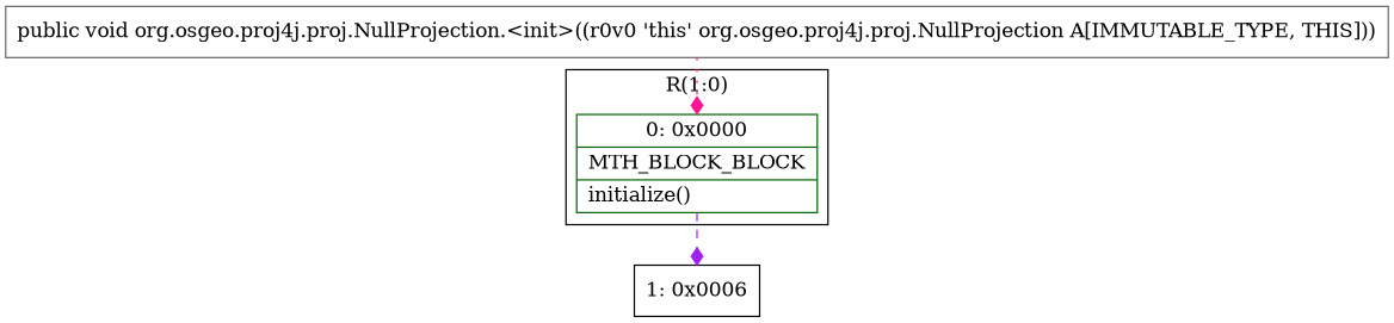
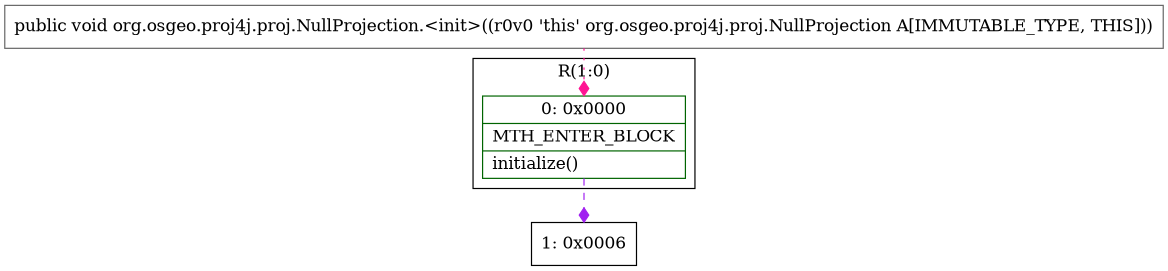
  digraph {
    node [shape=record]
    edge [arrowhead=diamond]
-   n1 [color=darkgreen label="{0\:\ 0x0000|MTH_BLOCK_BLOCK\l|initialize()\l}"]
+   n1 [color=darkgreen label="{0\:\ 0x0000|MTH_ENTER_BLOCK\l|initialize()\l}"]
    n2 [color=black label="{1\:\ 0x0006}"]
    n3 [label="{public void org.osgeo.proj4j.proj.NullProjection.\<init\>((r0v0 'this' org.osgeo.proj4j.proj.NullProjection A[IMMUTABLE_TYPE, THIS])) }" color=gray40]
    subgraph cluster_1 {
      label="R(1:0)"
      n1
    }
    n1 -> n2 [color=purple style=dashed]
    n3 -> n1 [color=deeppink style=dotted]
  }
